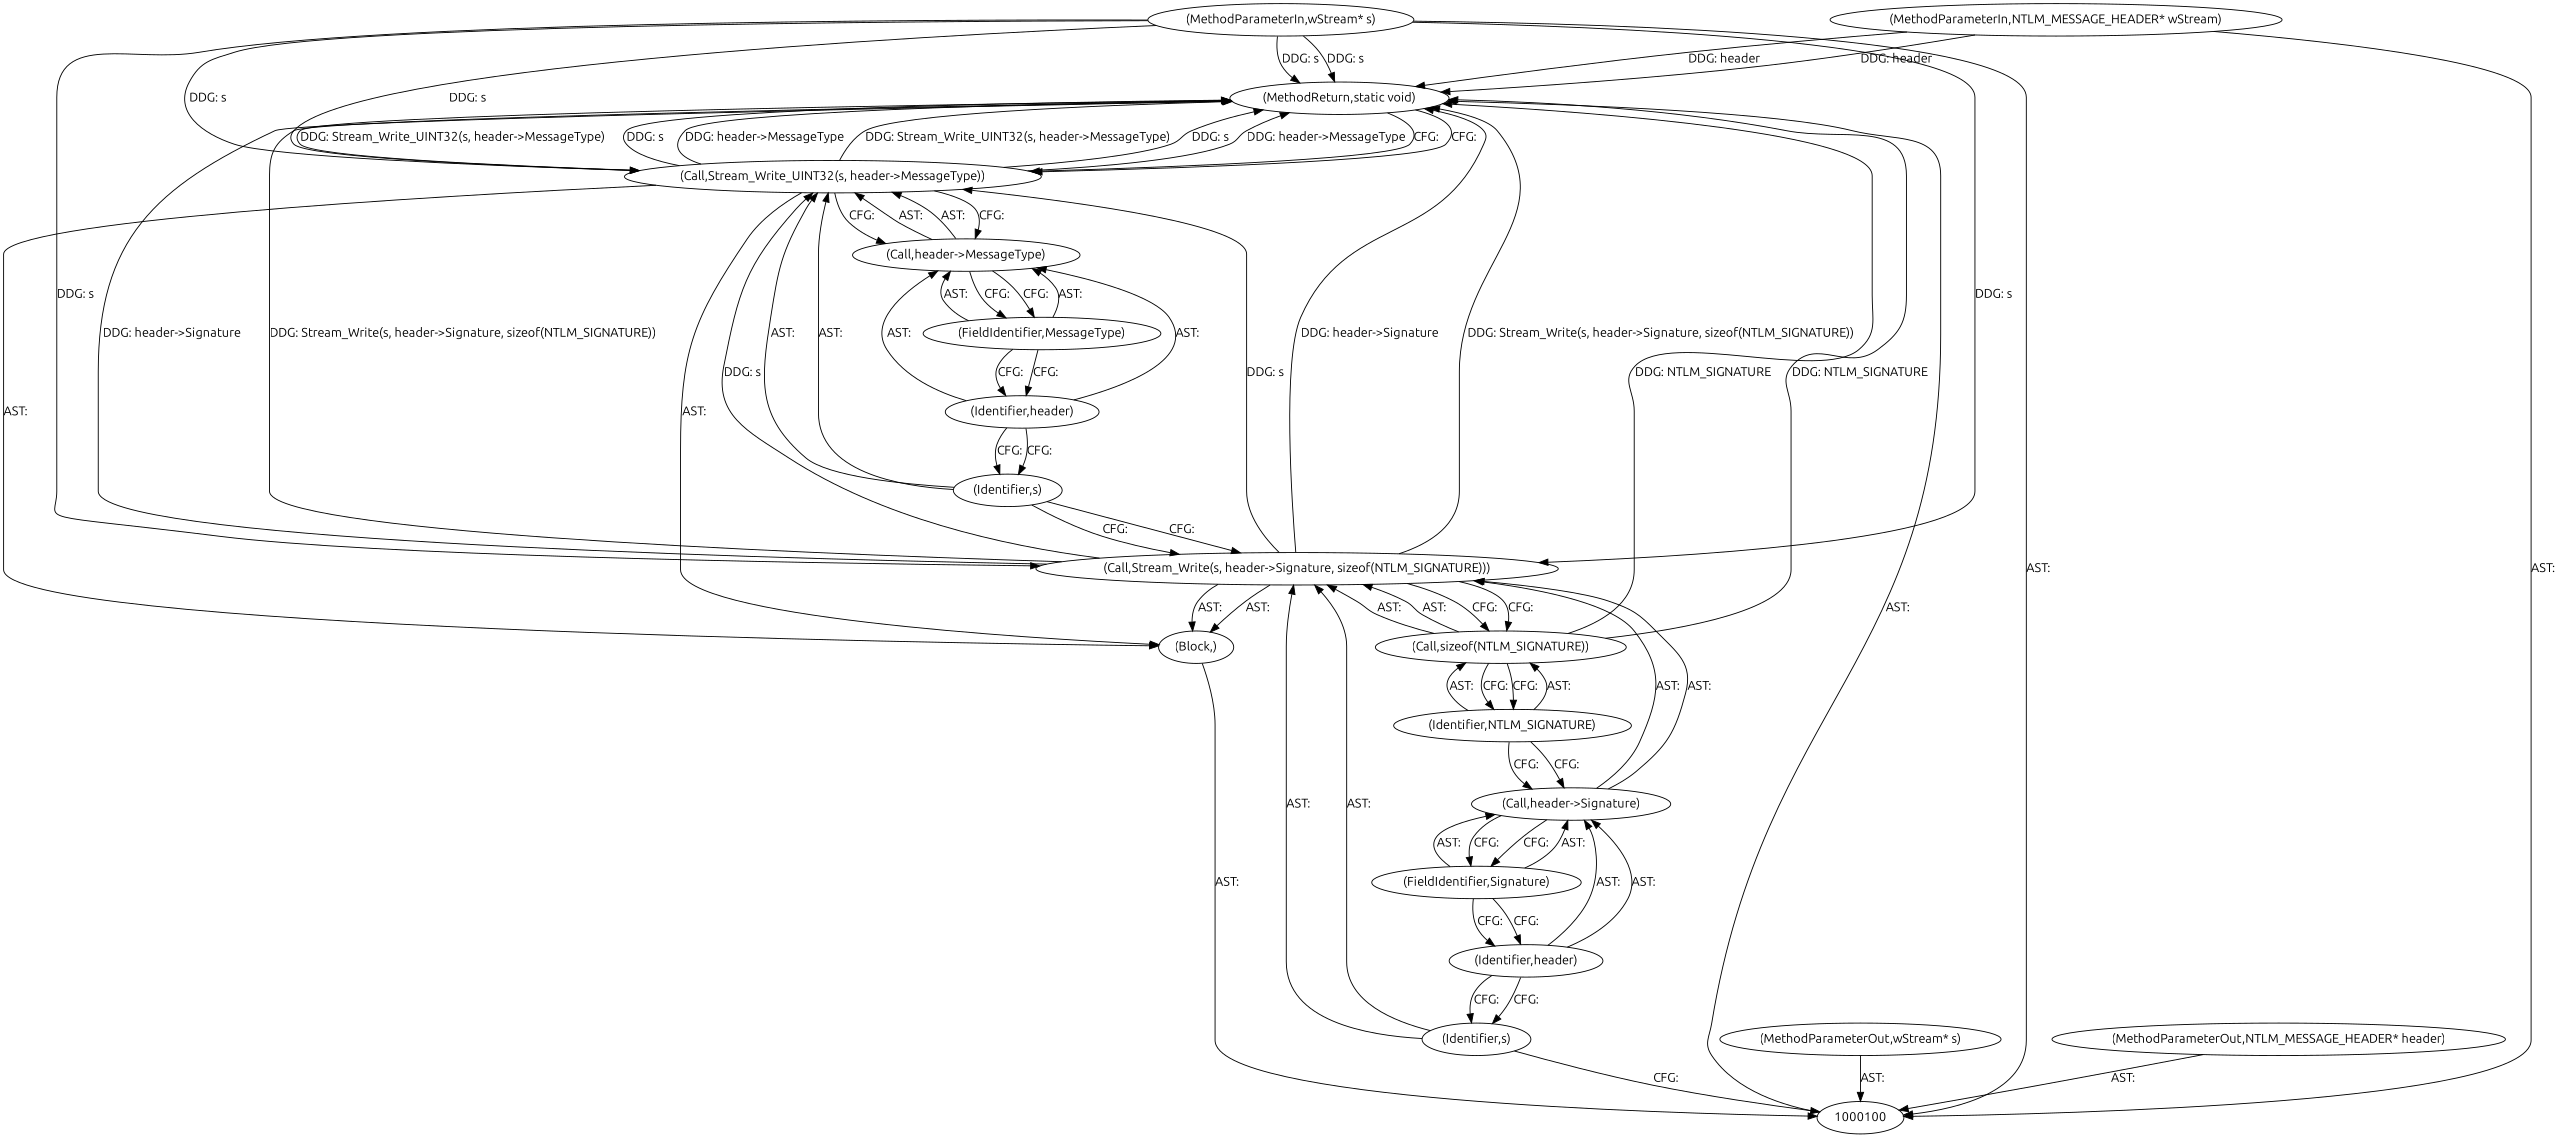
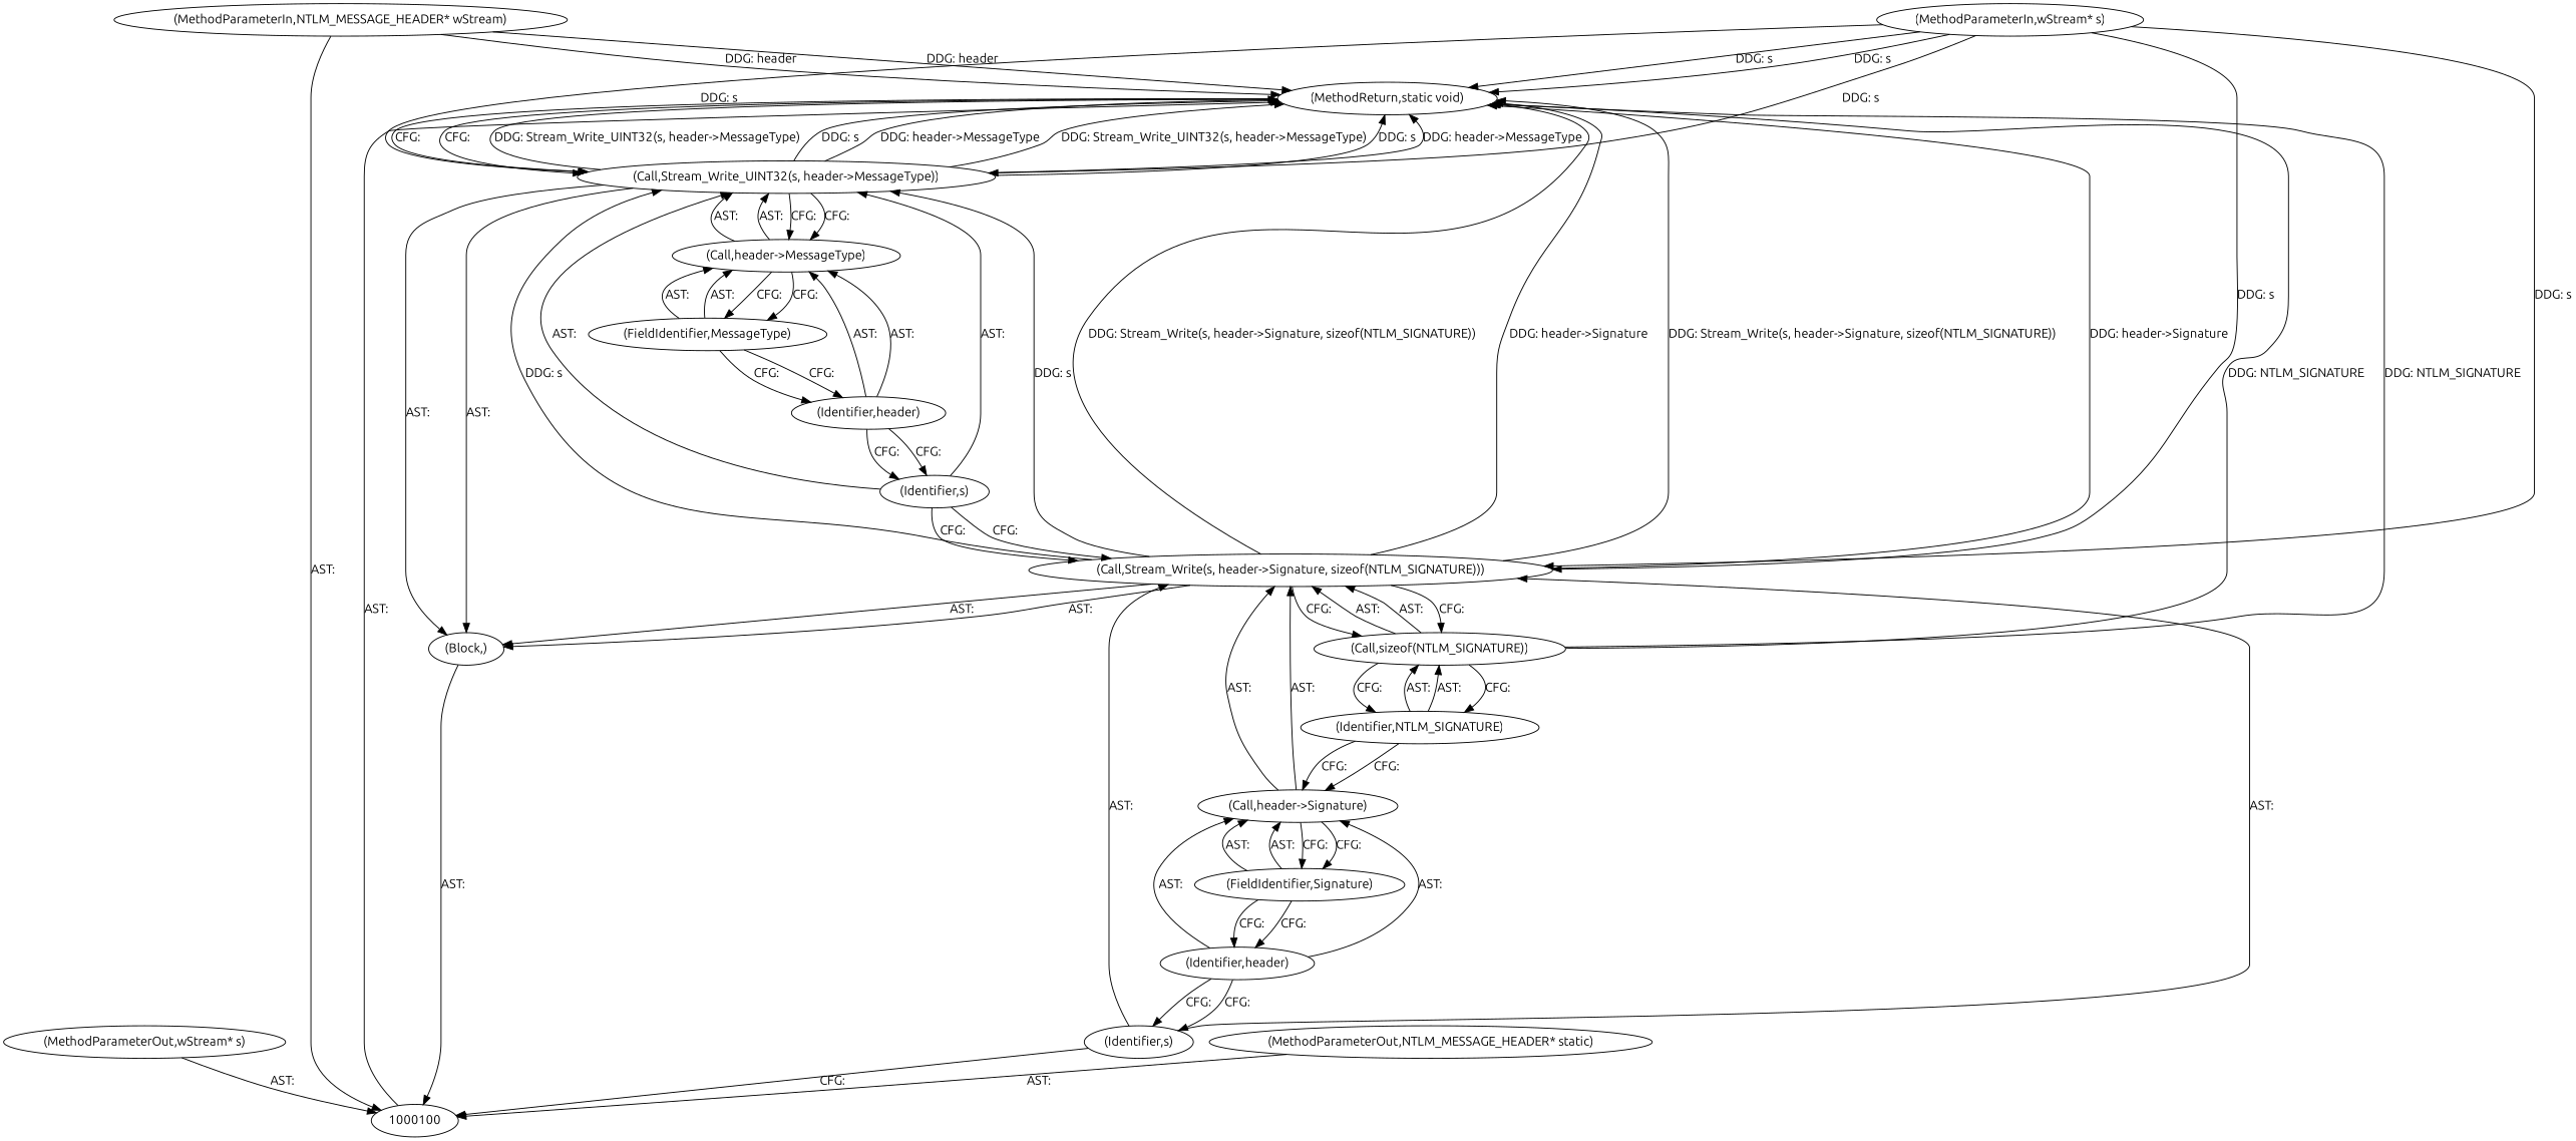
  digraph {
    fontname=Ubuntu
    node [fontname=Ubuntu]
    edge [fontname=Ubuntu]
    n1 [label="(MethodReturn,static void)"]
    n2 [label="(Call,Stream_Write_UINT32(s, header->MessageType))"]
    n3 [label="(Block,)"]
    n4 [label="(Call,header->MessageType)"]
    1000100
    n6 [label="(MethodParameterIn,wStream* s)"]
    n7 [label="(Call,Stream_Write(s, header->Signature, sizeof(NTLM_SIGNATURE)))"]
    n8 [label="(Call,sizeof(NTLM_SIGNATURE))"]
    n9 [label="(MethodParameterOut,wStream* s)"]
    n10 [label="(MethodParameterIn,NTLM_MESSAGE_HEADER* wStream)"]
-   n11 [label="(MethodParameterOut,NTLM_MESSAGE_HEADER* header)"]
+   n11 [label="(MethodParameterOut,NTLM_MESSAGE_HEADER* static)"]
    n12 [label="(Identifier,s)"]
    n13 [label="(Call,header->Signature)"]
    n14 [label="(FieldIdentifier,Signature)"]
    n15 [label="(Identifier,header)"]
    n16 [label="(Identifier,NTLM_SIGNATURE)"]
    n17 [label="(FieldIdentifier,MessageType)"]
    n18 [label="(Identifier,s)"]
    n19 [label="(Identifier,header)"]
    n1 -> n2 [label="CFG: "]
    n1 -> n2 [label="CFG: "]
    n2 -> n1 [label="DDG: Stream_Write_UINT32(s, header->MessageType)"]
    n2 -> n1 [label="DDG: s"]
    n2 -> n1 [label="DDG: header->MessageType"]
    n2 -> n1 [label="DDG: Stream_Write_UINT32(s, header->MessageType)"]
    n2 -> n1 [label="DDG: s"]
    n2 -> n1 [label="DDG: header->MessageType"]
    n2 -> n3 [label="AST: "]
    n2 -> n3 [label="AST: "]
    n2 -> n4 [label="CFG: "]
    n2 -> n4 [label="CFG: "]
    n3 -> 1000100 [label="AST: "]
    n4 -> n2 [label="AST: "]
    n4 -> n2 [label="AST: "]
    n4 -> n17 [label="CFG: "]
    n4 -> n17 [label="CFG: "]
    1000100 -> n1 [label="AST: "]
    n6 -> n1 [label="DDG: s"]
    n6 -> n1 [label="DDG: s"]
    n6 -> n2 [label="DDG: s"]
    n6 -> n2 [label="DDG: s"]
-   n6 -> 1000100 [label="AST: "]
    n6 -> n7 [label="DDG: s"]
    n6 -> n7 [label="DDG: s"]
    n7 -> n1 [label="DDG: Stream_Write(s, header->Signature, sizeof(NTLM_SIGNATURE))"]
    n7 -> n1 [label="DDG: header->Signature"]
    n7 -> n1 [label="DDG: Stream_Write(s, header->Signature, sizeof(NTLM_SIGNATURE))"]
    n7 -> n1 [label="DDG: header->Signature"]
    n7 -> n2 [label="DDG: s"]
    n7 -> n2 [label="DDG: s"]
    n7 -> n3 [label="AST: "]
    n7 -> n3 [label="AST: "]
    n7 -> n8 [label="CFG: "]
    n7 -> n8 [label="CFG: "]
    n8 -> n1 [label="DDG: NTLM_SIGNATURE"]
    n8 -> n1 [label="DDG: NTLM_SIGNATURE"]
    n8 -> n7 [label="AST: "]
    n8 -> n7 [label="AST: "]
    n8 -> n16 [label="CFG: "]
    n8 -> n16 [label="CFG: "]
    n9 -> 1000100 [label="AST: "]
    n10 -> n1 [label="DDG: header"]
    n10 -> n1 [label="DDG: header"]
    n10 -> 1000100 [label="AST: "]
    n11 -> 1000100 [label="AST: "]
    n12 -> 1000100 [label="CFG: "]
    n12 -> n7 [label="AST: "]
    n12 -> n7 [label="AST: "]
    n13 -> n7 [label="AST: "]
    n13 -> n7 [label="AST: "]
    n13 -> n14 [label="CFG: "]
    n13 -> n14 [label="CFG: "]
    n14 -> n13 [label="AST: "]
    n14 -> n13 [label="AST: "]
    n14 -> n15 [label="CFG: "]
    n14 -> n15 [label="CFG: "]
    n15 -> n12 [label="CFG: "]
    n15 -> n12 [label="CFG: "]
    n15 -> n13 [label="AST: "]
    n15 -> n13 [label="AST: "]
    n16 -> n8 [label="AST: "]
    n16 -> n8 [label="AST: "]
    n16 -> n13 [label="CFG: "]
    n16 -> n13 [label="CFG: "]
    n17 -> n4 [label="AST: "]
    n17 -> n4 [label="AST: "]
    n17 -> n19 [label="CFG: "]
    n17 -> n19 [label="CFG: "]
    n18 -> n2 [label="AST: "]
    n18 -> n2 [label="AST: "]
    n18 -> n7 [label="CFG: "]
    n18 -> n7 [label="CFG: "]
    n19 -> n4 [label="AST: "]
    n19 -> n4 [label="AST: "]
    n19 -> n18 [label="CFG: "]
    n19 -> n18 [label="CFG: "]
  }
